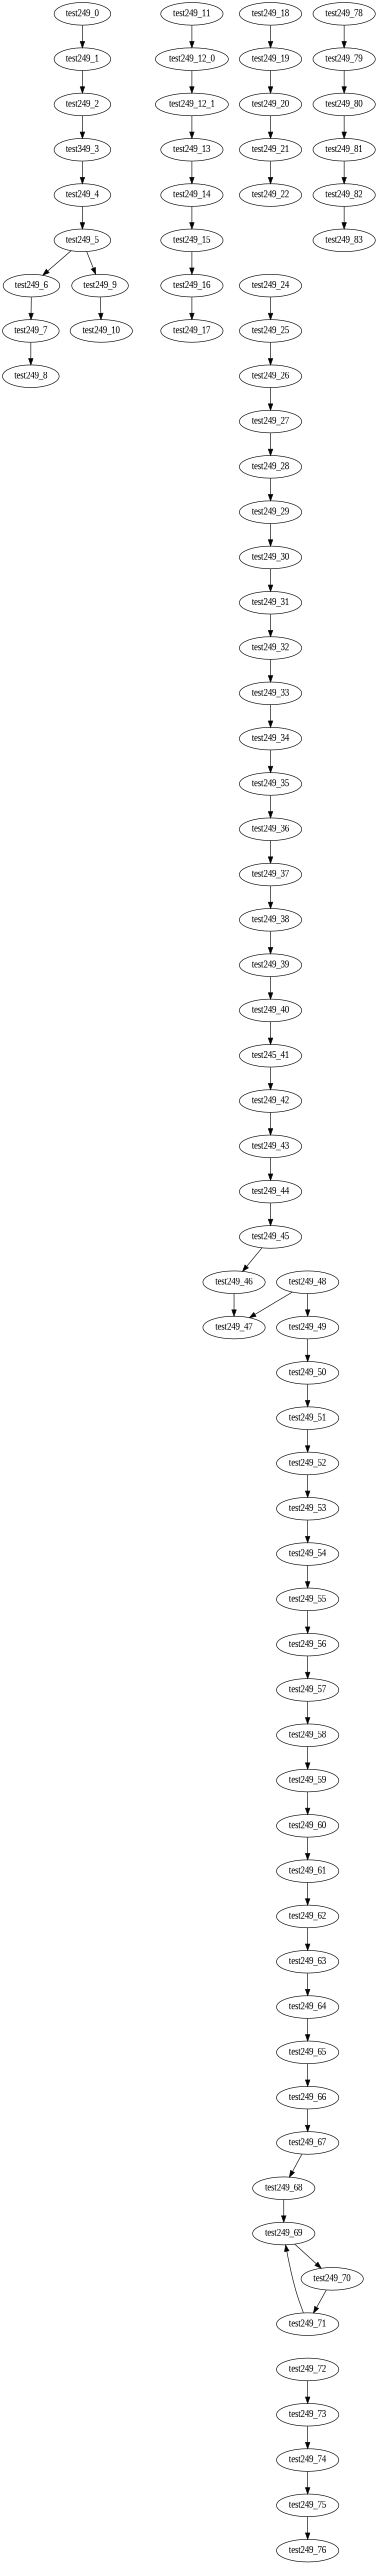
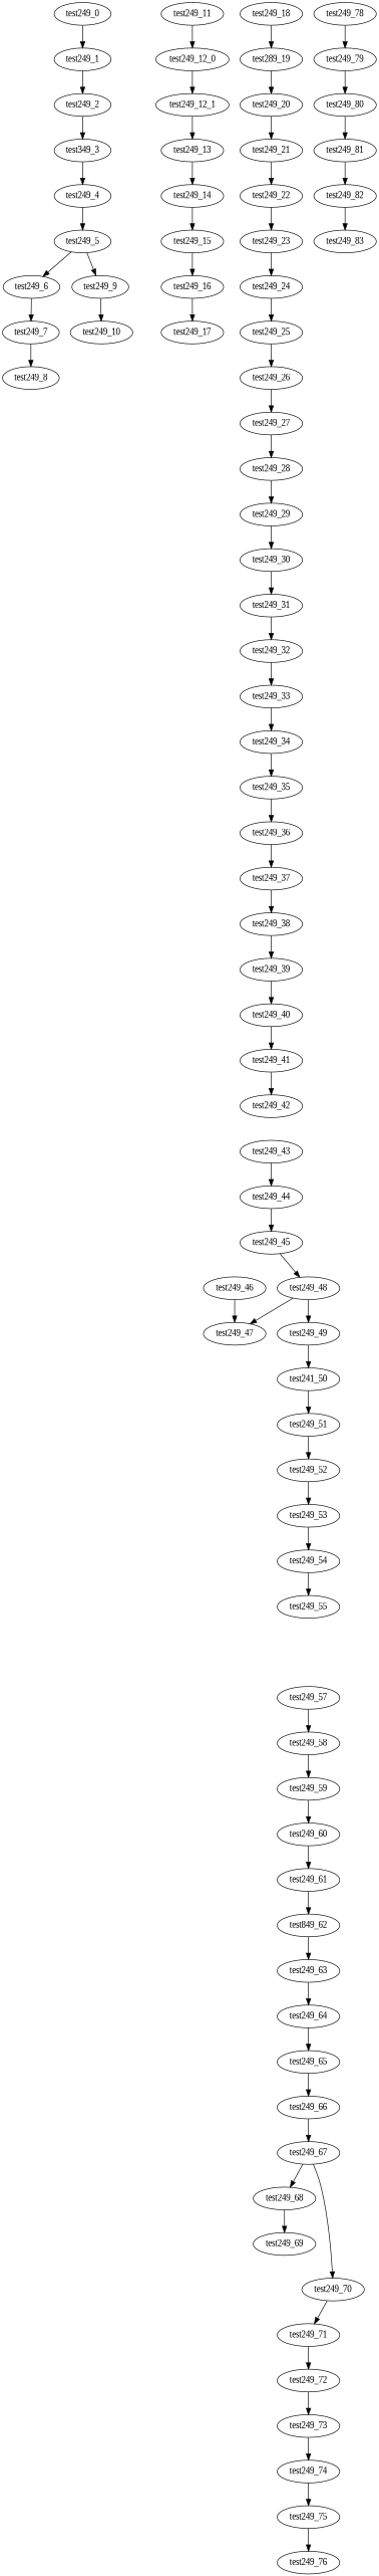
  digraph {
    fontname="Liberation Serif"
    node [fontname="Liberation Serif"]
    edge [fontname="Liberation Serif"]
    test249_0
    test249_1
    test249_2
    n4 [label=test349_3]
    test249_4
    test249_5
    test249_6
    test249_9
    test249_7
    test249_8
    test249_10
    test249_11
    test249_12_0
    test249_12_1
    test249_13
    test249_14
    test249_15
    test249_16
    test249_17
    test249_18
-   test249_19
+   test249_19 [label=test289_19]
    test249_20
    test249_21
    test249_22
+   test249_23
    test249_24
    test249_25
    test249_26
    test249_27
    test249_28
    test249_29
    test249_30
    test249_31
    test249_32
    test249_33
    test249_34
    test249_35
    test249_36
    test249_37
    test249_38
    test249_39
    test249_40
-   test249_41 [label=test245_41]
+   test249_41
    test249_42
    test249_43
    test249_44
    test249_45
    test249_46
    test249_47
    test249_48
    test249_49
-   test249_50
+   test249_50 [label=test241_50]
    test249_51
    test249_52
    test249_53
    test249_54
    test249_55
-   test249_56
    test249_57
    test249_58
    test249_59
    test249_60
    test249_61
-   test249_62
+   test249_62 [label=test849_62]
    test249_63
    test249_64
    test249_65
    test249_66
    test249_67
    test249_68
    test249_69
    test249_70
    test249_71
    test249_72
    test249_73
    test249_74
    test249_75
    test249_76
    test249_78
    test249_79
    test249_80
    test249_81
    test249_82
    test249_83
    test249_0 -> test249_1
    test249_1 -> test249_2
    test249_2 -> n4
    n4 -> test249_4
    test249_4 -> test249_5
    test249_5 -> test249_6
    test249_5 -> test249_9
    test249_6 -> test249_7
    test249_9 -> test249_10
    test249_7 -> test249_8
    test249_11 -> test249_12_0
    test249_12_0 -> test249_12_1
    test249_12_1 -> test249_13
    test249_13 -> test249_14
    test249_14 -> test249_15
    test249_15 -> test249_16
    test249_16 -> test249_17
    test249_18 -> test249_19
    test249_19 -> test249_20
    test249_20 -> test249_21
    test249_21 -> test249_22
+   test249_22 -> test249_23
+   test249_23 -> test249_24
    test249_24 -> test249_25
    test249_25 -> test249_26
    test249_26 -> test249_27
    test249_27 -> test249_28
    test249_28 -> test249_29
    test249_29 -> test249_30
    test249_30 -> test249_31
    test249_31 -> test249_32
    test249_32 -> test249_33
    test249_33 -> test249_34
    test249_34 -> test249_35
    test249_35 -> test249_36
    test249_36 -> test249_37
    test249_37 -> test249_38
    test249_38 -> test249_39
    test249_39 -> test249_40
    test249_40 -> test249_41
    test249_41 -> test249_42
-   test249_42 -> test249_43
    test249_43 -> test249_44
    test249_44 -> test249_45
-   test249_45 -> test249_46
+   test249_45 -> test249_48
    test249_46 -> test249_47
    test249_48 -> test249_47
    test249_48 -> test249_49
    test249_49 -> test249_50
    test249_50 -> test249_51
    test249_51 -> test249_52
    test249_52 -> test249_53
    test249_53 -> test249_54
    test249_54 -> test249_55
-   test249_55 -> test249_56
-   test249_56 -> test249_57
    test249_57 -> test249_58
    test249_58 -> test249_59
    test249_59 -> test249_60
    test249_60 -> test249_61
    test249_61 -> test249_62
    test249_62 -> test249_63
    test249_63 -> test249_64
    test249_64 -> test249_65
    test249_65 -> test249_66
    test249_66 -> test249_67
    test249_67 -> test249_68
    test249_68 -> test249_69
-   test249_69 -> test249_70
+   test249_67 -> test249_70
    test249_70 -> test249_71
-   test249_71 -> test249_69
+   test249_71 -> test249_72
    test249_72 -> test249_73
    test249_73 -> test249_74
    test249_74 -> test249_75
    test249_75 -> test249_76
    test249_78 -> test249_79
    test249_79 -> test249_80
    test249_80 -> test249_81
    test249_81 -> test249_82
    test249_82 -> test249_83
  }
